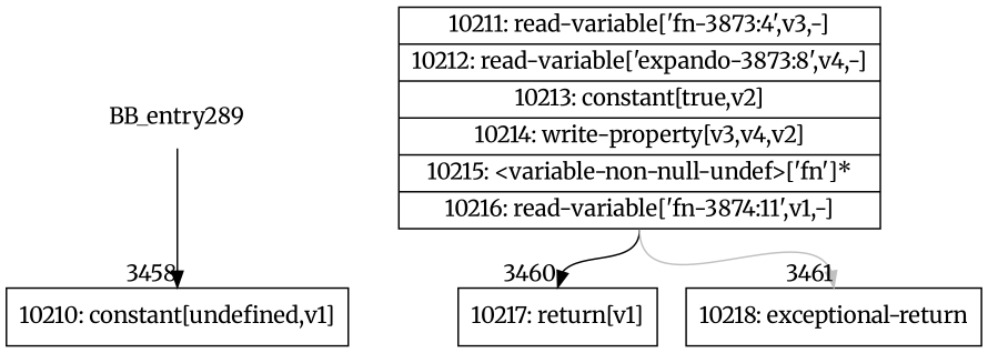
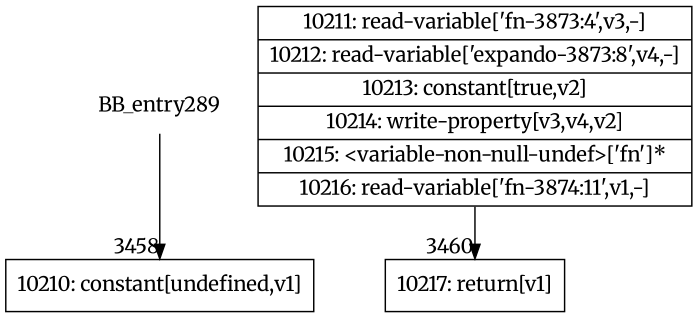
  digraph {
    fontname=Merriweather
    rankdir=TD
    node [fontname=Merriweather shape=record]
    edge [fontname=Merriweather headport=n tailport=s]
    n1 [label=BB_entry289 shape=none]
    n2 [label="{10210: constant[undefined,v1]}"]
    n3 [label="{10211: read-variable['fn-3873:4',v3,-]|10212: read-variable['expando-3873:8',v4,-]|10213: constant[true,v2]|10214: write-property[v3,v4,v2]|10215: \<variable-non-null-undef\>['fn']*|10216: read-variable['fn-3874:11',v1,-]}"]
    n4 [label="{10217: return[v1]}"]
-   n5 [label="{10218: exceptional-return}"]
    n1 -> n2 [headlabel="    3458"]
    n3 -> n4 [headlabel="      3460"]
-   n3 -> n5 [color=gray headlabel="      3461"]
  }
